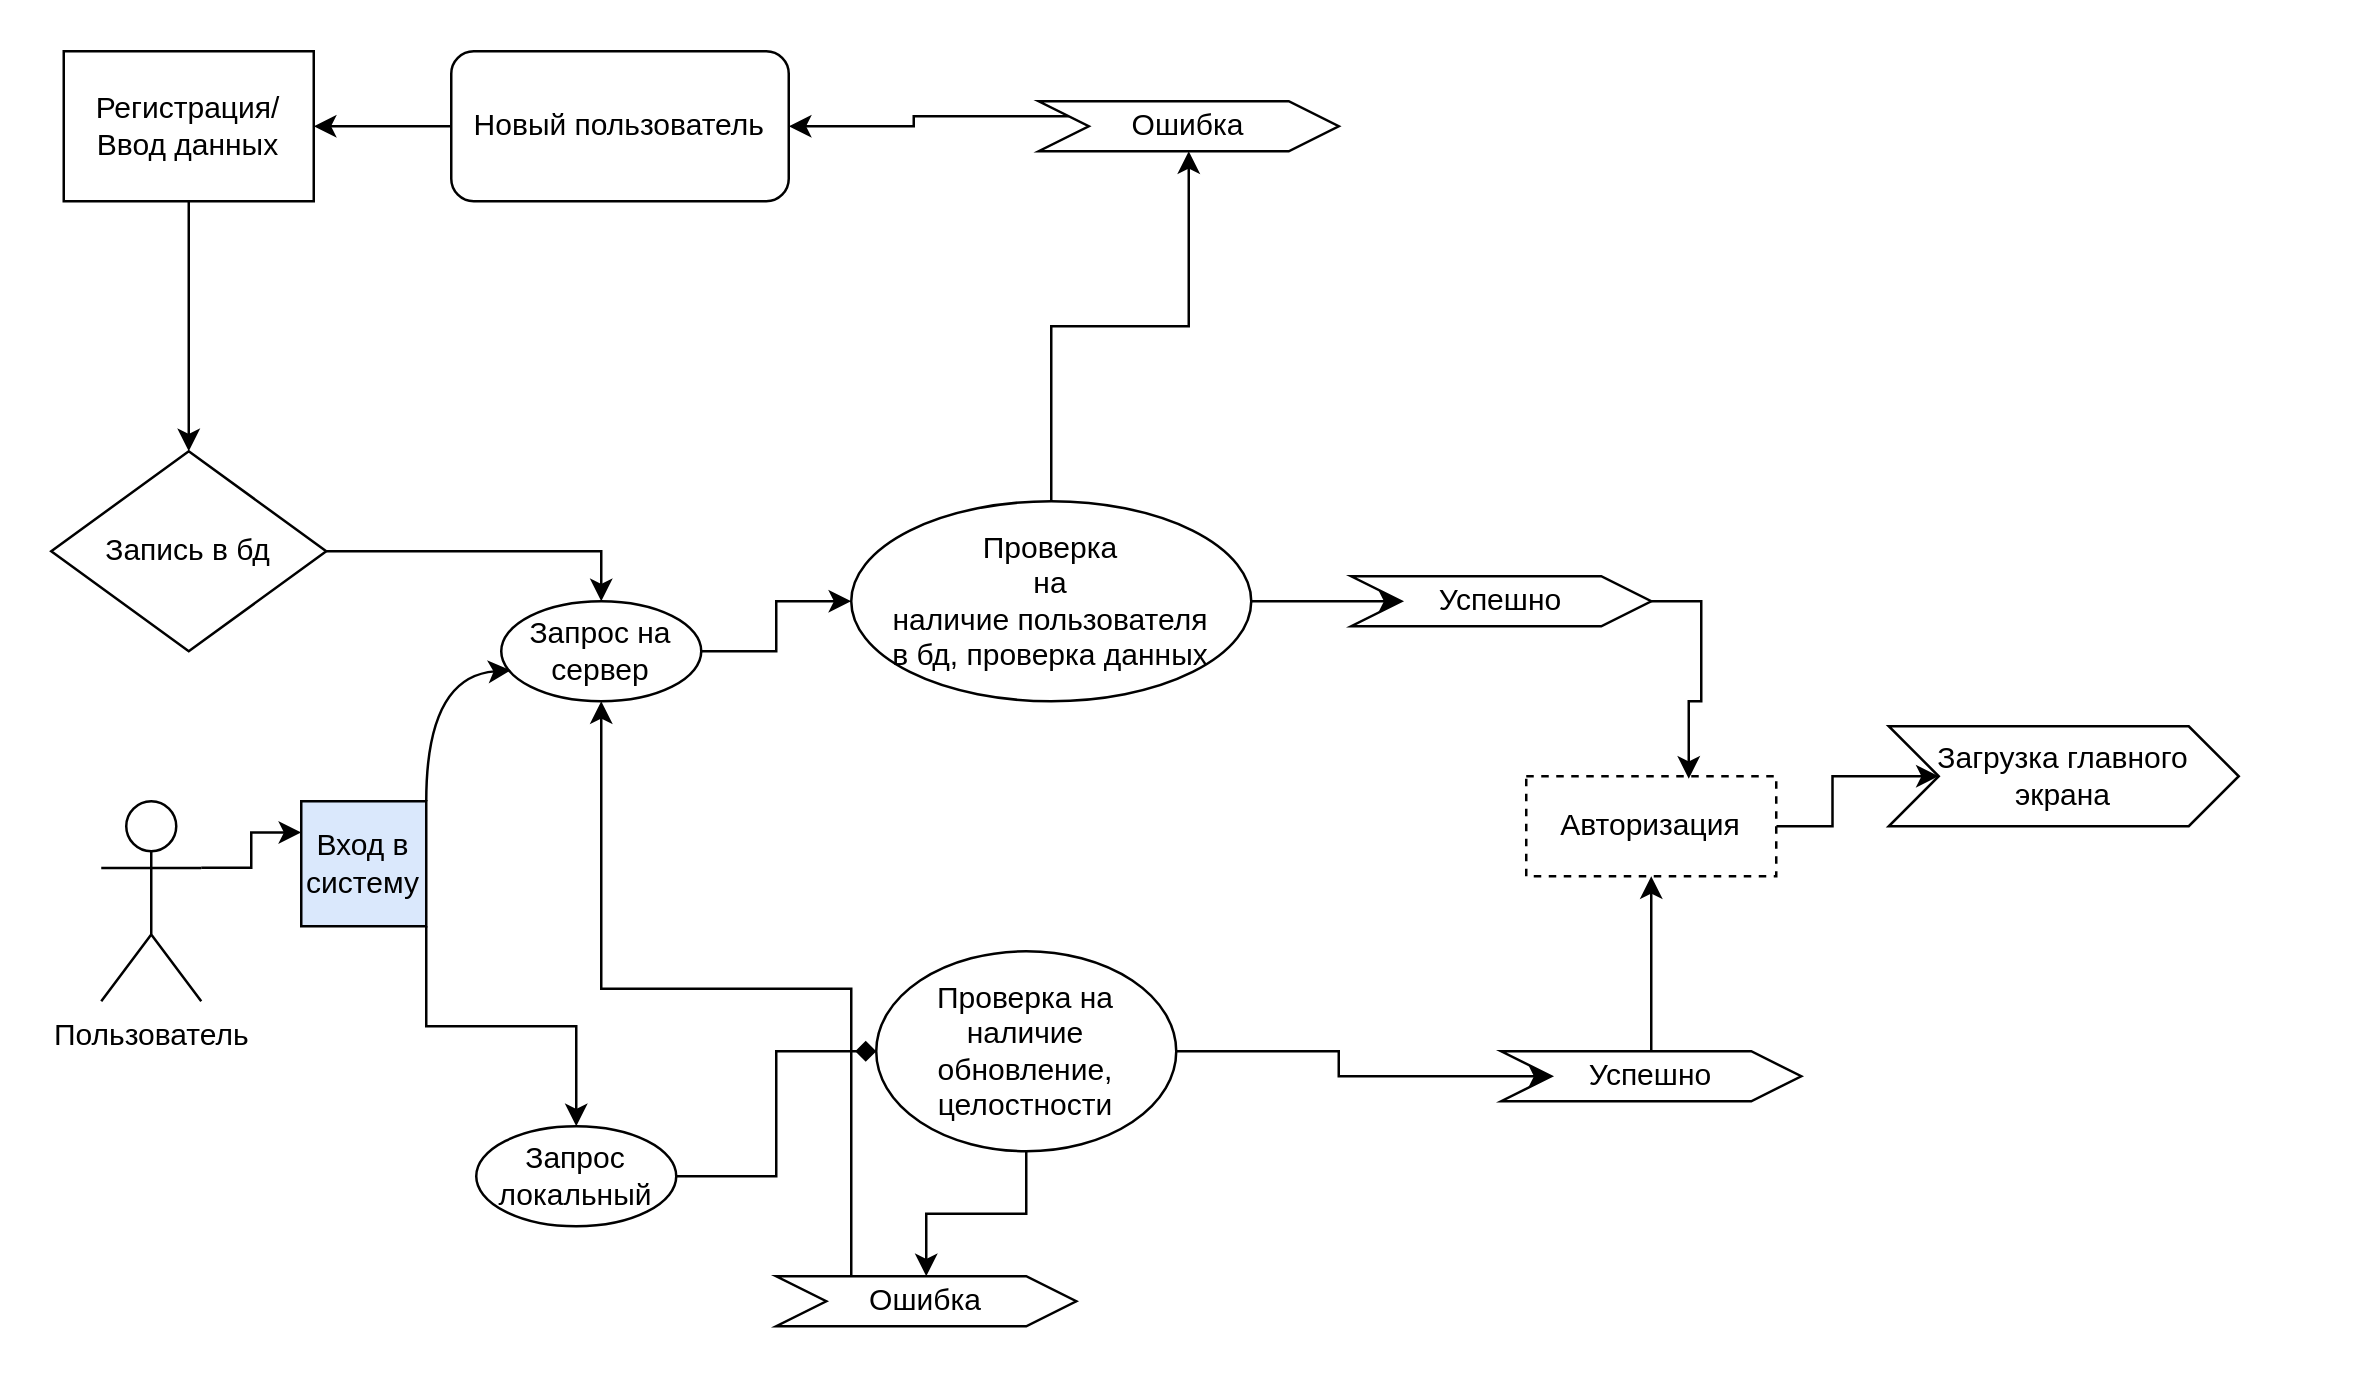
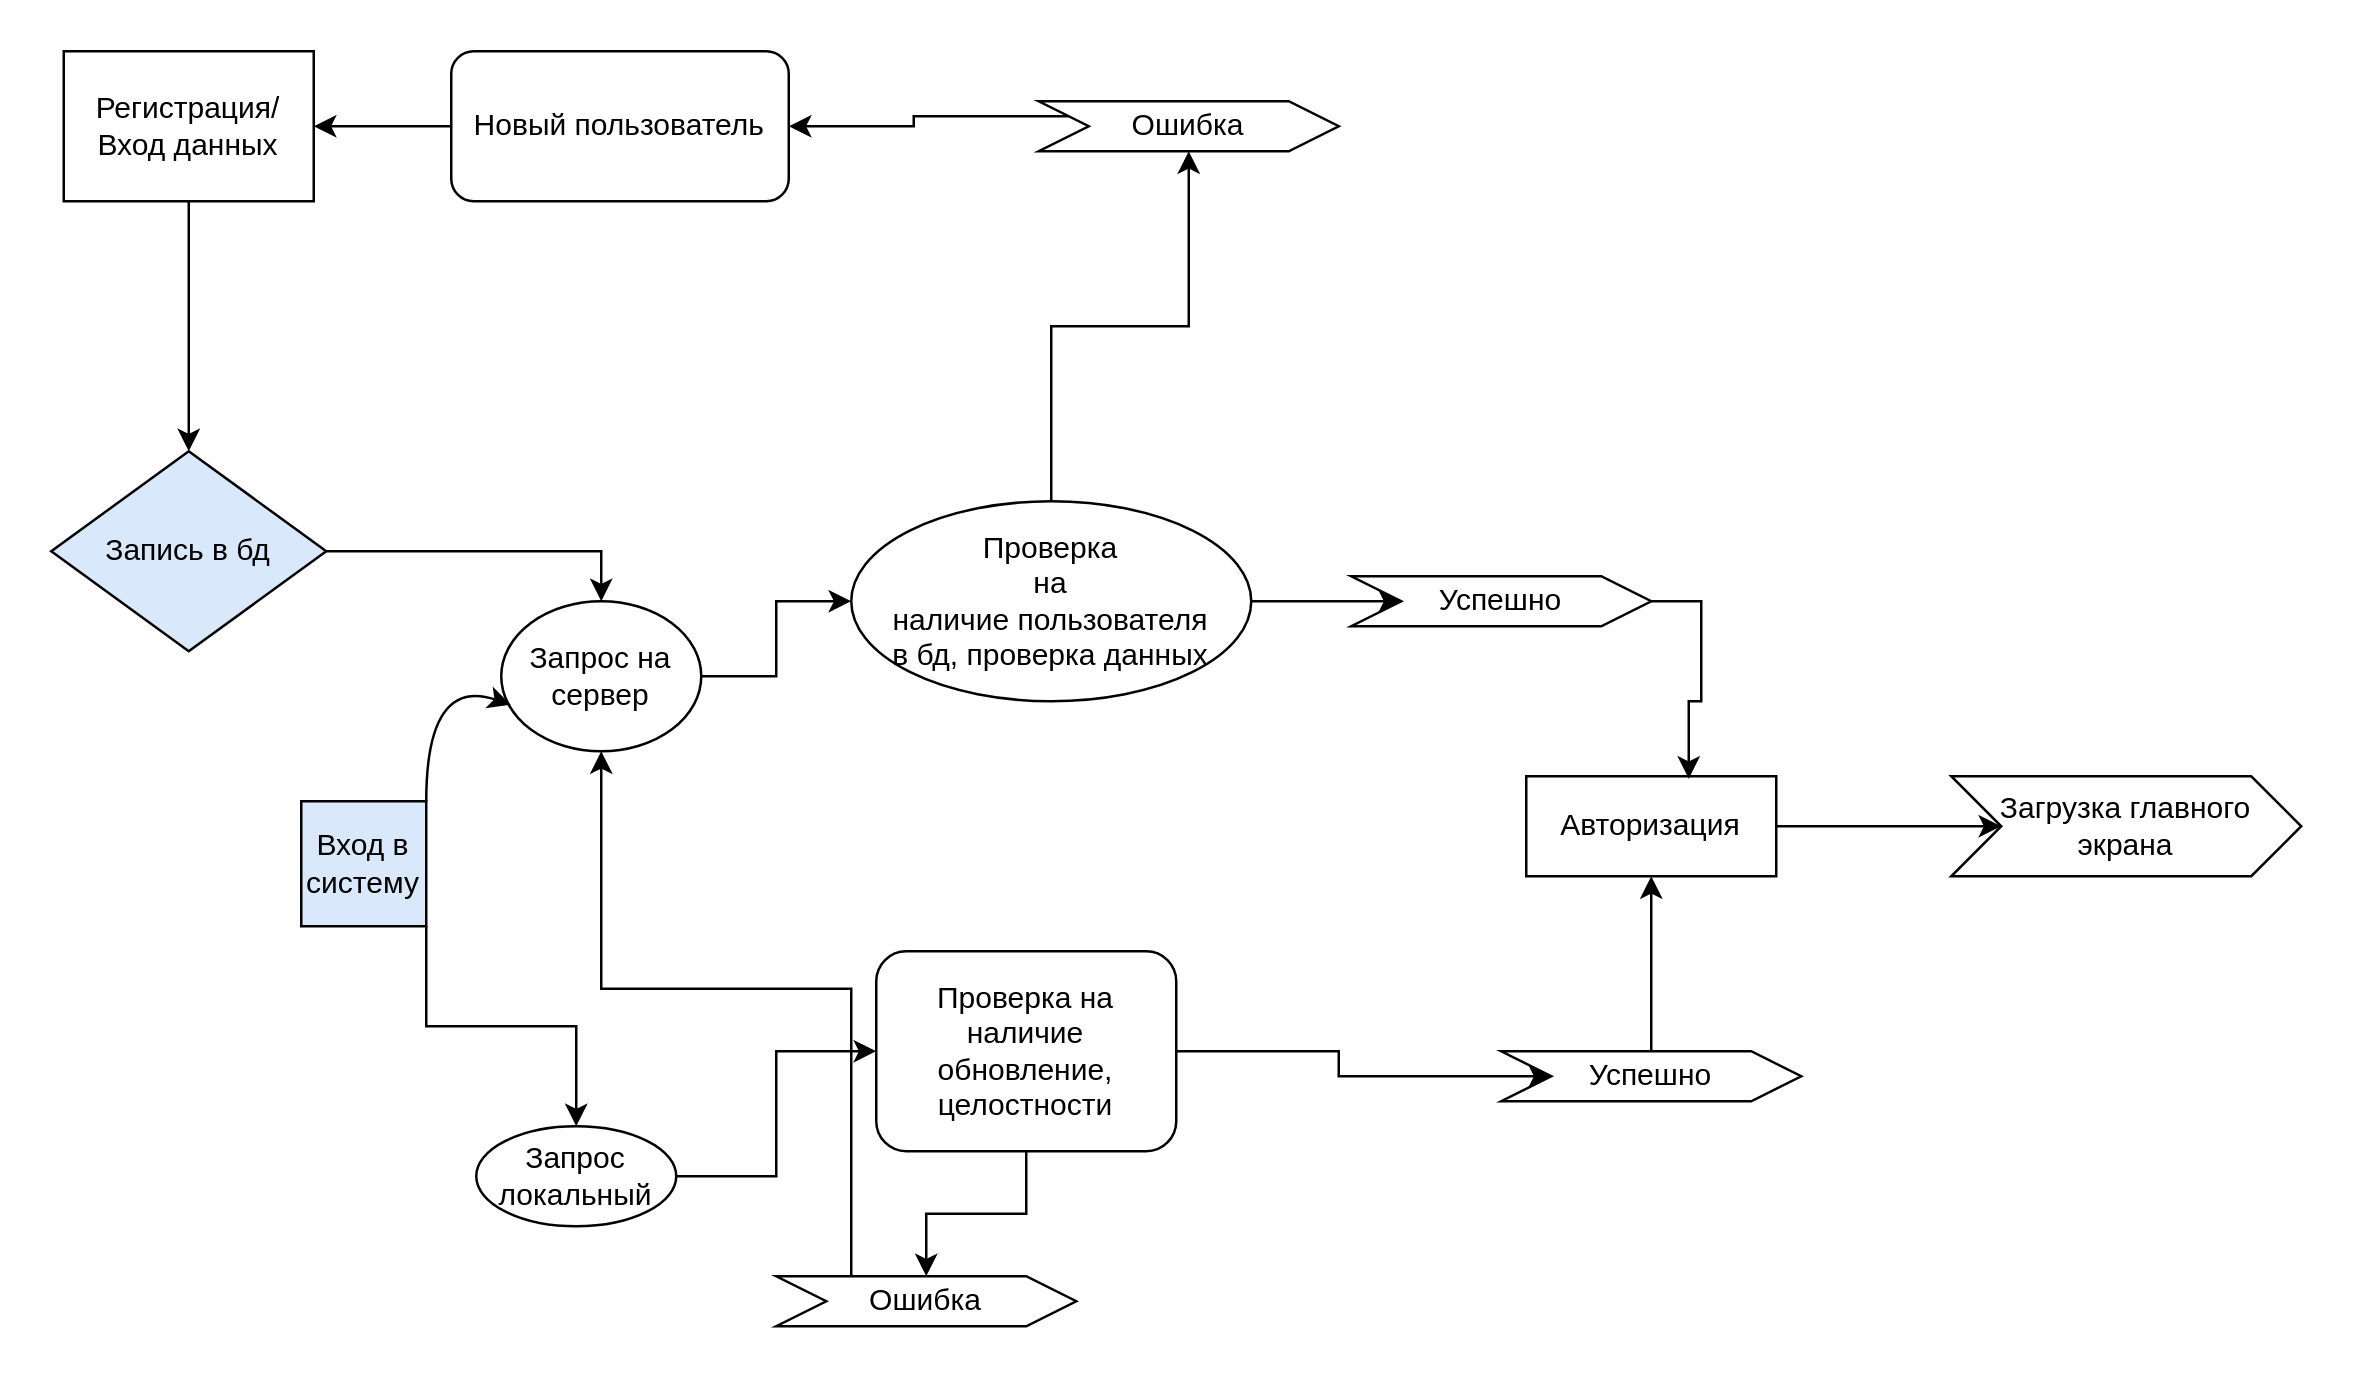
  <mxCell id="0" />
  <mxCell id="1" parent="0" />
- <mxCell id="2" style="edgeStyle=orthogonalEdgeStyle;rounded=0;orthogonalLoop=1;jettySize=auto;html=1;exitX=1;exitY=0.333;exitDx=0;exitDy=0;exitPerimeter=0;entryX=0;entryY=0.25;entryDx=0;entryDy=0;" parent="1" source="3" target="9" edge="1"><mxGeometry relative="1" as="geometry" /></mxCell>
- <mxCell id="3" value="Пользователь" style="shape=umlActor;verticalLabelPosition=bottom;verticalAlign=top;html=1;outlineConnect=0;" parent="1" vertex="1"><mxGeometry x="40" y="320" width="40" height="80" as="geometry" /></mxCell>
  <mxCell id="4" style="edgeStyle=orthogonalEdgeStyle;rounded=0;orthogonalLoop=1;jettySize=auto;html=1;exitX=1;exitY=0.5;exitDx=0;exitDy=0;entryX=0;entryY=0.5;entryDx=0;entryDy=0;" parent="1" source="5" target="12" edge="1"><mxGeometry relative="1" as="geometry" /></mxCell>
- <mxCell id="5" value="Запрос на сервер" style="ellipse;whiteSpace=wrap;html=1;" parent="1" vertex="1"><mxGeometry x="200" y="240" width="80" height="40" as="geometry" /></mxCell>
- <mxCell id="6" style="edgeStyle=orthogonalEdgeStyle;rounded=0;orthogonalLoop=1;jettySize=auto;html=1;exitX=1;exitY=0.5;exitDx=0;exitDy=0;endArrow=diamond;" parent="1" source="7" target="15" edge="1"><mxGeometry relative="1" as="geometry" /></mxCell>
+ <mxCell id="5" value="Запрос на сервер" style="ellipse;whiteSpace=wrap;html=1;" parent="1" vertex="1"><mxGeometry x="200" y="240" width="80" height="60" as="geometry" /></mxCell>
+ <mxCell id="6" style="edgeStyle=orthogonalEdgeStyle;rounded=0;orthogonalLoop=1;jettySize=auto;html=1;exitX=1;exitY=0.5;exitDx=0;exitDy=0;" parent="1" source="7" target="15" edge="1"><mxGeometry relative="1" as="geometry" /></mxCell>
  <mxCell id="7" value="Запрос локальный" style="ellipse;whiteSpace=wrap;html=1;" parent="1" vertex="1"><mxGeometry x="190" y="450" width="80" height="40" as="geometry" /></mxCell>
  <mxCell id="8" style="edgeStyle=orthogonalEdgeStyle;rounded=0;orthogonalLoop=1;jettySize=auto;html=1;exitX=1;exitY=1;exitDx=0;exitDy=0;" parent="1" source="9" target="7" edge="1"><mxGeometry relative="1" as="geometry" /></mxCell>
  <mxCell id="9" value="Вход в систему" style="whiteSpace=wrap;html=1;aspect=fixed;fillColor=#dae8fc;" parent="1" vertex="1"><mxGeometry x="120" y="320" width="50" height="50" as="geometry" /></mxCell>
  <mxCell id="10" style="edgeStyle=orthogonalEdgeStyle;rounded=0;orthogonalLoop=1;jettySize=auto;html=1;exitX=0.5;exitY=0;exitDx=0;exitDy=0;entryX=0.5;entryY=1;entryDx=0;entryDy=0;" parent="1" source="12" target="25" edge="1"><mxGeometry relative="1" as="geometry" /></mxCell>
  <mxCell id="11" style="edgeStyle=orthogonalEdgeStyle;rounded=0;orthogonalLoop=1;jettySize=auto;html=1;exitX=1;exitY=0.5;exitDx=0;exitDy=0;entryX=0;entryY=0.5;entryDx=0;entryDy=0;" parent="1" source="12" target="33" edge="1"><mxGeometry relative="1" as="geometry" /></mxCell>
  <mxCell id="12" value="Проверка&lt;br&gt;на&lt;br&gt;наличие пользователя&lt;br&gt;в бд, проверка данных" style="ellipse;whiteSpace=wrap;html=1;" parent="1" vertex="1"><mxGeometry x="340" y="200" width="160" height="80" as="geometry" /></mxCell>
  <mxCell id="13" style="edgeStyle=orthogonalEdgeStyle;rounded=0;orthogonalLoop=1;jettySize=auto;html=1;exitX=1;exitY=0.5;exitDx=0;exitDy=0;entryX=0;entryY=0.5;entryDx=0;entryDy=0;" parent="1" source="15" target="20" edge="1"><mxGeometry relative="1" as="geometry" /></mxCell>
  <mxCell id="14" style="edgeStyle=orthogonalEdgeStyle;rounded=0;orthogonalLoop=1;jettySize=auto;html=1;" parent="1" source="15" target="22" edge="1"><mxGeometry relative="1" as="geometry" /></mxCell>
- <mxCell id="15" value="Проверка на наличие обновление, целостности" style="ellipse;whiteSpace=wrap;html=1;" parent="1" vertex="1"><mxGeometry x="350" y="380" width="120" height="80" as="geometry" /></mxCell>
+ <mxCell id="15" value="Проверка на наличие обновление, целостности" style="whiteSpace=wrap;html=1;rounded=1;" parent="1" vertex="1"><mxGeometry x="350" y="380" width="120" height="80" as="geometry" /></mxCell>
  <mxCell id="16" value="" style="curved=1;endArrow=classic;html=1;rounded=0;entryX=0.048;entryY=0.69;entryDx=0;entryDy=0;entryPerimeter=0;" parent="1" target="5" edge="1"><mxGeometry width="50" height="50" relative="1" as="geometry"><mxPoint x="170" y="320" as="sourcePoint" /><mxPoint x="220" y="270" as="targetPoint" /><Array as="points"><mxPoint x="170" y="270" /></Array></mxGeometry></mxCell>
  <mxCell id="17" style="edgeStyle=orthogonalEdgeStyle;rounded=0;orthogonalLoop=1;jettySize=auto;html=1;exitX=1;exitY=0.5;exitDx=0;exitDy=0;" parent="1" source="18" target="23" edge="1"><mxGeometry relative="1" as="geometry"><mxPoint x="750" y="330" as="targetPoint" /></mxGeometry></mxCell>
- <mxCell id="18" value="Авторизация" style="rounded=0;whiteSpace=wrap;html=1;dashed=1;" parent="1" vertex="1"><mxGeometry x="610" y="310" width="100" height="40" as="geometry" /></mxCell>
+ <mxCell id="18" value="Авторизация" style="rounded=0;whiteSpace=wrap;html=1;" parent="1" vertex="1"><mxGeometry x="610" y="310" width="100" height="40" as="geometry" /></mxCell>
  <mxCell id="19" style="edgeStyle=orthogonalEdgeStyle;rounded=0;orthogonalLoop=1;jettySize=auto;html=1;" parent="1" source="20" target="18" edge="1"><mxGeometry relative="1" as="geometry" /></mxCell>
  <mxCell id="20" value="Успешно" style="shape=step;perimeter=stepPerimeter;whiteSpace=wrap;html=1;fixedSize=1;" parent="1" vertex="1"><mxGeometry x="600" y="420" width="120" height="20" as="geometry" /></mxCell>
  <mxCell id="21" style="edgeStyle=orthogonalEdgeStyle;rounded=0;orthogonalLoop=1;jettySize=auto;html=1;exitX=1;exitY=0.5;exitDx=0;exitDy=0;entryX=0.5;entryY=1;entryDx=0;entryDy=0;" parent="1" source="22" target="5" edge="1"><mxGeometry relative="1" as="geometry"><Array as="points"><mxPoint x="340" y="520" /><mxPoint x="340" y="395" /><mxPoint x="240" y="395" /></Array></mxGeometry></mxCell>
  <mxCell id="22" value="Ошибка" style="shape=step;perimeter=stepPerimeter;whiteSpace=wrap;html=1;fixedSize=1;" parent="1" vertex="1"><mxGeometry x="310" y="510" width="120" height="20" as="geometry" /></mxCell>
- <mxCell id="23" value="Загрузка главного экрана" style="shape=step;perimeter=stepPerimeter;whiteSpace=wrap;html=1;fixedSize=1;" parent="1" vertex="1"><mxGeometry x="755" y="290" width="140" height="40" as="geometry" /></mxCell>
+ <mxCell id="23" value="Загрузка главного экрана" style="shape=step;perimeter=stepPerimeter;whiteSpace=wrap;html=1;fixedSize=1;" parent="1" vertex="1"><mxGeometry x="780" y="310" width="140" height="40" as="geometry" /></mxCell>
  <mxCell id="24" style="edgeStyle=orthogonalEdgeStyle;rounded=0;orthogonalLoop=1;jettySize=auto;html=1;exitX=0;exitY=0.25;exitDx=0;exitDy=0;entryX=1;entryY=0.5;entryDx=0;entryDy=0;" parent="1" source="25" target="27" edge="1"><mxGeometry relative="1" as="geometry" /></mxCell>
  <mxCell id="25" value="Ошибка" style="shape=step;perimeter=stepPerimeter;whiteSpace=wrap;html=1;fixedSize=1;" parent="1" vertex="1"><mxGeometry x="415" y="40" width="120" height="20" as="geometry" /></mxCell>
  <mxCell id="26" style="edgeStyle=orthogonalEdgeStyle;rounded=0;orthogonalLoop=1;jettySize=auto;html=1;exitX=0;exitY=0.5;exitDx=0;exitDy=0;entryX=1;entryY=0.5;entryDx=0;entryDy=0;" parent="1" source="27" target="29" edge="1"><mxGeometry relative="1" as="geometry" /></mxCell>
  <mxCell id="27" value="Новый пользователь&lt;br&gt;" style="rounded=1;whiteSpace=wrap;html=1;" parent="1" vertex="1"><mxGeometry x="180" y="20" width="135" height="60" as="geometry" /></mxCell>
  <mxCell id="28" style="edgeStyle=orthogonalEdgeStyle;rounded=0;orthogonalLoop=1;jettySize=auto;html=1;" parent="1" source="29" edge="1"><mxGeometry relative="1" as="geometry"><mxPoint x="75" y="180" as="targetPoint" /></mxGeometry></mxCell>
- <mxCell id="29" value="Регистрация/&lt;br&gt;Ввод данных" style="rounded=0;whiteSpace=wrap;html=1;" parent="1" vertex="1"><mxGeometry x="25" y="20" width="100" height="60" as="geometry" /></mxCell>
+ <mxCell id="29" value="Регистрация/&lt;br&gt;Вход данных" style="rounded=0;whiteSpace=wrap;html=1;" parent="1" vertex="1"><mxGeometry x="25" y="20" width="100" height="60" as="geometry" /></mxCell>
  <mxCell id="30" style="edgeStyle=orthogonalEdgeStyle;rounded=0;orthogonalLoop=1;jettySize=auto;html=1;exitX=1;exitY=0.5;exitDx=0;exitDy=0;entryX=0.5;entryY=0;entryDx=0;entryDy=0;" parent="1" source="31" target="5" edge="1"><mxGeometry relative="1" as="geometry" /></mxCell>
- <mxCell id="31" value="Запись в бд" style="rhombus;whiteSpace=wrap;html=1;" parent="1" vertex="1"><mxGeometry x="20" y="180" width="110" height="80" as="geometry" /></mxCell>
+ <mxCell id="31" value="Запись в бд" style="rhombus;whiteSpace=wrap;html=1;fillColor=#dae8fc;" parent="1" vertex="1"><mxGeometry x="20" y="180" width="110" height="80" as="geometry" /></mxCell>
  <mxCell id="32" style="edgeStyle=orthogonalEdgeStyle;rounded=0;orthogonalLoop=1;jettySize=auto;html=1;exitX=1;exitY=0.5;exitDx=0;exitDy=0;entryX=0.65;entryY=0.025;entryDx=0;entryDy=0;entryPerimeter=0;" parent="1" source="33" target="18" edge="1"><mxGeometry relative="1" as="geometry" /></mxCell>
  <mxCell id="33" value="Успешно" style="shape=step;perimeter=stepPerimeter;whiteSpace=wrap;html=1;fixedSize=1;" parent="1" vertex="1"><mxGeometry x="540" y="230" width="120" height="20" as="geometry" /></mxCell>
